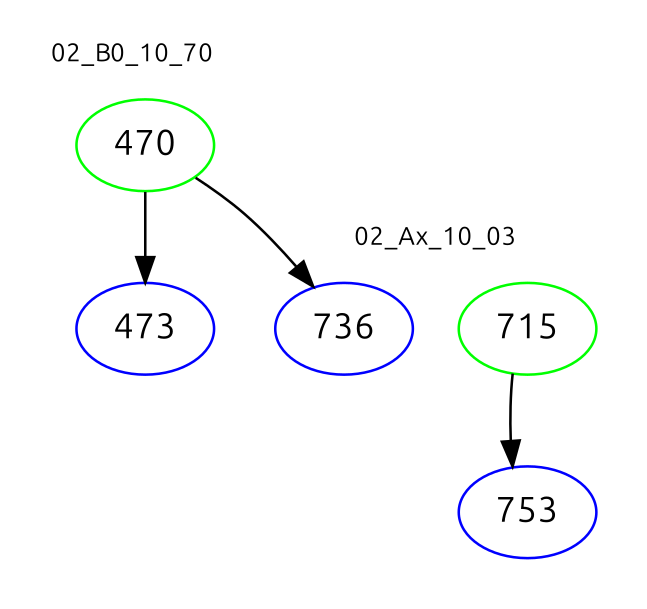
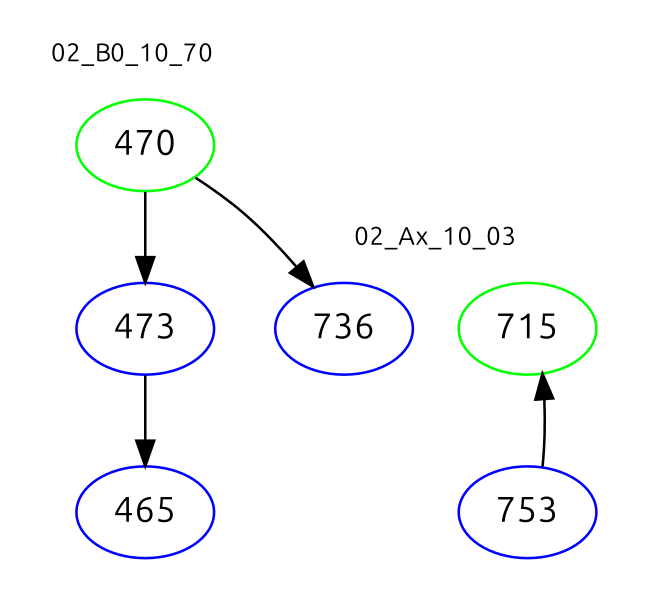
  digraph {
    fontname=Ubuntu
    node [color=blue fontname=Ubuntu]
    edge [color=black fontname=Ubuntu]
    n1 [color=green label=715]
    n2 [label=753]
    n3 [label=736]
    n4 [color=green label=470]
    n5 [label=473]
+   n6 [label=465]
    subgraph cluster_1 {
      color=white
      fontsize=10
      label="02_Ax_10_03"
      n1
      n2
      n3
    }
    subgraph cluster_2 {
      color=white
      fontsize=10
      label="02_B0_10_70"
      n4
      n5
+     n6
    }
-   n1 -> n2
+   n2 -> n1
    n4 -> n3
    n4 -> n5
+   n5 -> n6
  }
